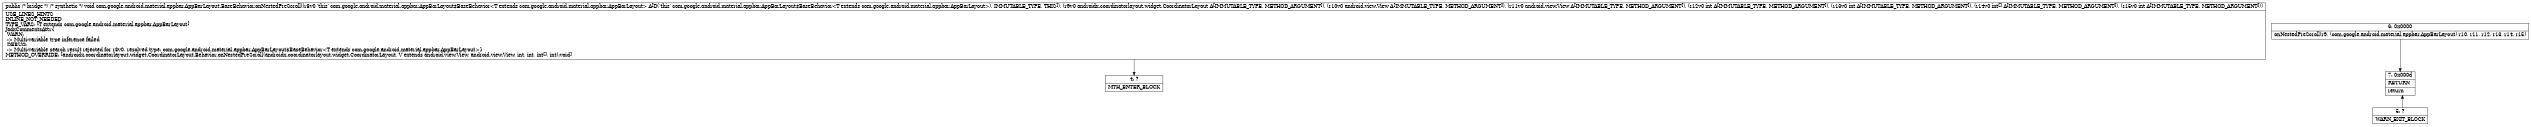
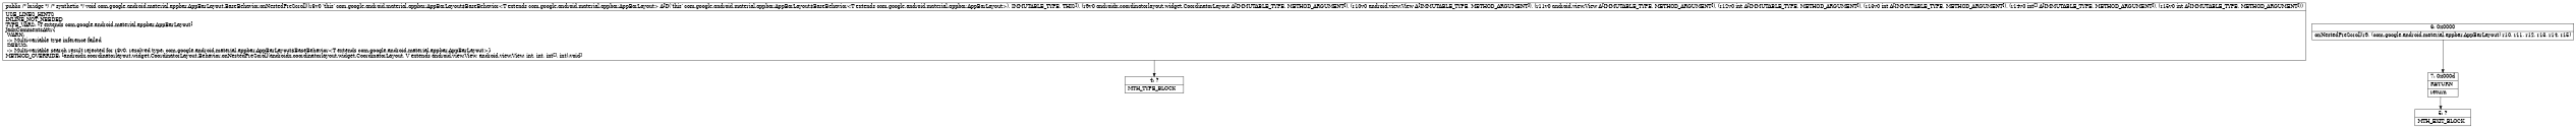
  digraph {
    node [shape=record]
-   n1 [label="{4\:\ ?|MTH_ENTER_BLOCK\l}"]
+   n1 [label="{4\:\ ?|MTH_TYPE_BLOCK\l}"]
    n2 [label="{6\:\ 0x0000|onNestedPreScroll(r9, (com.google.android.material.appbar.AppBarLayout) r10, r11, r12, r13, r14, r15)\l}"]
    n3 [label="{7\:\ 0x000d|RETURN\l|return\l}"]
-   n4 [label="{5\:\ ?|WARN_EXIT_BLOCK\l}"]
+   n4 [label="{5\:\ ?|MTH_EXIT_BLOCK\l}"]
    n5 [label="{public \/* bridge *\/ \/* synthetic *\/ void com.google.android.material.appbar.AppBarLayout.BaseBehavior.onNestedPreScroll((r8v0 'this' com.google.android.material.appbar.AppBarLayout$BaseBehavior\<T extends com.google.android.material.appbar.AppBarLayout\> A[D('this' com.google.android.material.appbar.AppBarLayout$BaseBehavior\<T extends com.google.android.material.appbar.AppBarLayout\>), IMMUTABLE_TYPE, THIS]), (r9v0 androidx.coordinatorlayout.widget.CoordinatorLayout A[IMMUTABLE_TYPE, METHOD_ARGUMENT]), (r10v0 android.view.View A[IMMUTABLE_TYPE, METHOD_ARGUMENT]), (r11v0 android.view.View A[IMMUTABLE_TYPE, METHOD_ARGUMENT]), (r12v0 int A[IMMUTABLE_TYPE, METHOD_ARGUMENT]), (r13v0 int A[IMMUTABLE_TYPE, METHOD_ARGUMENT]), (r14v0 int[] A[IMMUTABLE_TYPE, METHOD_ARGUMENT]), (r15v0 int A[IMMUTABLE_TYPE, METHOD_ARGUMENT]))  | USE_LINES_HINTS\lINLINE_NOT_NEEDED\lTYPE_VARS: [T extends com.google.android.material.appbar.AppBarLayout]\lJadxCommentsAttr\{\l WARN: \l \-\> Multi\-variable type inference failed\l DEBUG: \l \-\> Multi\-variable search result rejected for r8v0, resolved type: com.google.android.material.appbar.AppBarLayout$BaseBehavior\<T extends com.google.android.material.appbar.AppBarLayout\>\}\lMETHOD_OVERRIDE: [androidx.coordinatorlayout.widget.CoordinatorLayout.Behavior.onNestedPreScroll(androidx.coordinatorlayout.widget.CoordinatorLayout, V extends android.view.View, android.view.View, int, int, int[], int):void]\l}"]
    n2 -> n3
-   n4 -> n3
+   n3 -> n4
    n5 -> n1
  }
